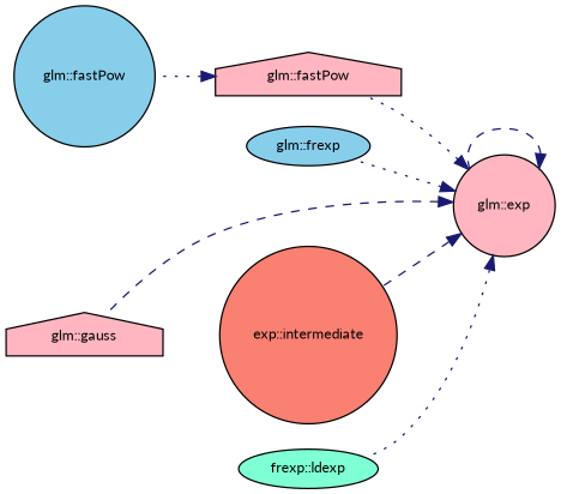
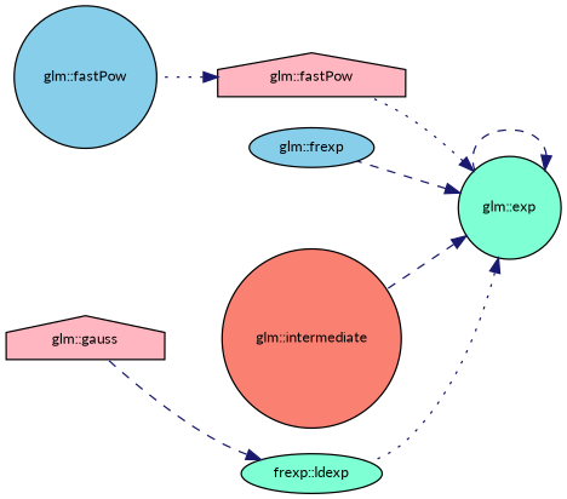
  digraph {
    fontname=Lato
    rankdir=RL
    node [color=black fillcolor=aquamarine fontname=Lato fontsize=10 shape=circle style=filled]
    edge [color=midnightblue dir=back fontname=Lato fontsize=10 labelfontname=Helvetica labelfontsize=10 style=dotted]
-   n1 [fillcolor=lightpink fontcolor=black height=0.2 label="glm::exp" width=0.4]
+   n1 [fontcolor=black height=0.2 label="glm::exp" width=0.4]
    n2 [fillcolor=lightpink height=0.2 label="glm::fastPow" shape=house width=0.4]
    n3 [fillcolor=skyblue height=0.2 label="glm::frexp" shape=ellipse width=0.4]
    n4 [fillcolor=lightpink height=0.2 label="glm::gauss" shape=house width=0.4]
-   n5 [fillcolor=salmon height=0.2 label="exp::intermediate" width=0.4]
+   n5 [fillcolor=salmon height=0.2 label="glm::intermediate" width=0.4]
    n6 [height=0.2 label="frexp::ldexp" shape=ellipse width=0.4]
    n7 [fillcolor=skyblue height=0.2 label="glm::fastPow" width=0.4]
    n1 -> n1 [style=dashed]
    n1 -> n2
-   n1 -> n3
-   n1 -> n4 [style=dashed]
+   n1 -> n3 [style=dashed]
+   n6 -> n4 [style=dashed]
    n1 -> n5 [style=dashed]
    n1 -> n6
    n2 -> n7
  }
